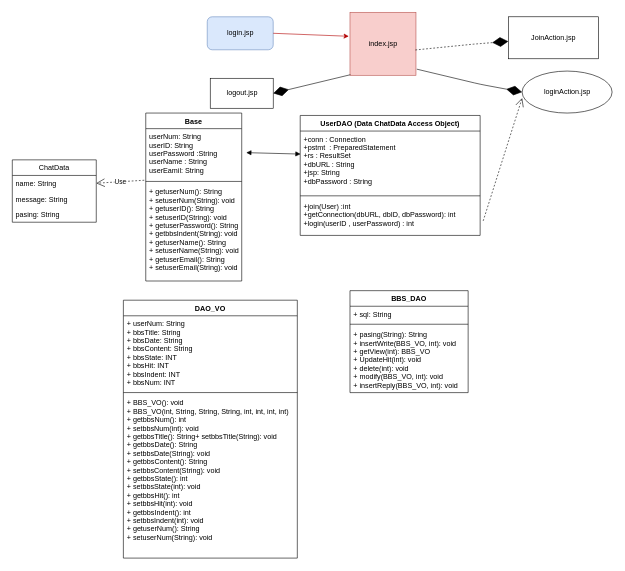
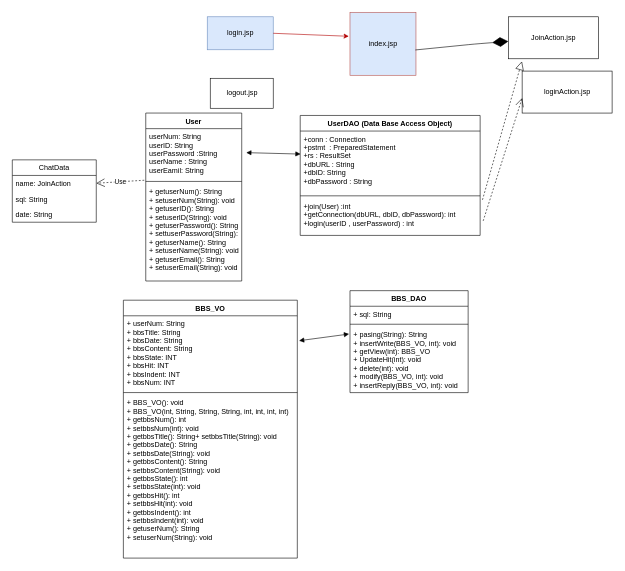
  <mxCell id="0" />
  <mxCell id="1" parent="0" />
- <mxCell id="2" value="UserDAO (Data ChatData Access Object)" style="swimlane;fontStyle=1;align=center;verticalAlign=top;childLayout=stackLayout;horizontal=1;startSize=26;horizontalStack=0;resizeParent=1;resizeParentMax=0;resizeLast=0;collapsible=1;marginBottom=0;" parent="1" vertex="1"><mxGeometry x="500" y="192" width="300" height="200" as="geometry" /></mxCell>
- <mxCell id="3" value="+conn : Connection&#10;+pstmt  : PreparedStatement&#10;+rs : ResultSet&#10;+dbURL : String&#10;+jsp: String&#10;+dbPassword : String" style="text;strokeColor=none;fillColor=none;align=left;verticalAlign=top;spacingLeft=4;spacingRight=4;overflow=hidden;rotatable=0;points=[[0,0.5],[1,0.5]];portConstraint=eastwest;" parent="2" vertex="1"><mxGeometry y="26" width="300" height="104" as="geometry" /></mxCell>
+ <mxCell id="2" value="UserDAO (Data Base Access Object)" style="swimlane;fontStyle=1;align=center;verticalAlign=top;childLayout=stackLayout;horizontal=1;startSize=26;horizontalStack=0;resizeParent=1;resizeParentMax=0;resizeLast=0;collapsible=1;marginBottom=0;" parent="1" vertex="1"><mxGeometry x="500" y="192" width="300" height="200" as="geometry" /></mxCell>
+ <mxCell id="3" value="+conn : Connection&#10;+pstmt  : PreparedStatement&#10;+rs : ResultSet&#10;+dbURL : String&#10;+dbID: String&#10;+dbPassword : String" style="text;strokeColor=none;fillColor=none;align=left;verticalAlign=top;spacingLeft=4;spacingRight=4;overflow=hidden;rotatable=0;points=[[0,0.5],[1,0.5]];portConstraint=eastwest;" parent="2" vertex="1"><mxGeometry y="26" width="300" height="104" as="geometry" /></mxCell>
  <mxCell id="4" value="" style="line;strokeWidth=1;fillColor=none;align=left;verticalAlign=middle;spacingTop=-1;spacingLeft=3;spacingRight=3;rotatable=0;labelPosition=right;points=[];portConstraint=eastwest;" parent="2" vertex="1"><mxGeometry y="130" width="300" height="8" as="geometry" /></mxCell>
  <mxCell id="5" value="+join(User) :int&#10;+getConnection(dbURL, dbID, dbPassword): int&#10;+login(userID , userPassword) : int&#10;&#10;" style="text;strokeColor=none;fillColor=none;align=left;verticalAlign=top;spacingLeft=4;spacingRight=4;overflow=hidden;rotatable=0;points=[[0,0.5],[1,0.5]];portConstraint=eastwest;" parent="2" vertex="1"><mxGeometry y="138" width="300" height="62" as="geometry" /></mxCell>
- <mxCell id="6" value="login.jsp" style="html=1;fillColor=#dae8fc;strokeColor=#6c8ebf;rounded=1;" parent="1" vertex="1"><mxGeometry x="345" y="27.5" width="110" height="55" as="geometry" /></mxCell>
- <mxCell id="7" value="index.jsp" style="html=1;fillColor=#f8cecc;strokeColor=#b85450;" parent="1" vertex="1"><mxGeometry x="583" y="20" width="110" height="105" as="geometry" /></mxCell>
- <mxCell id="8" value="loginAction.jsp" style="ellipse;html=1;" parent="1" vertex="1"><mxGeometry x="870" y="118" width="150" height="70" as="geometry" /></mxCell>
+ <mxCell id="6" value="login.jsp" style="html=1;fillColor=#dae8fc;strokeColor=#6c8ebf;" parent="1" vertex="1"><mxGeometry x="345" y="27.5" width="110" height="55" as="geometry" /></mxCell>
+ <mxCell id="7" value="index.jsp" style="html=1;fillColor=#dae8fc;strokeColor=#b85450;" parent="1" vertex="1"><mxGeometry x="583" y="20" width="110" height="105" as="geometry" /></mxCell>
+ <mxCell id="8" value="loginAction.jsp" style="html=1;" parent="1" vertex="1"><mxGeometry x="870" y="118" width="150" height="70" as="geometry" /></mxCell>
  <mxCell id="9" value="JoinAction.jsp&lt;br&gt;" style="html=1;" parent="1" vertex="1"><mxGeometry x="847" y="27.5" width="150" height="70" as="geometry" /></mxCell>
  <mxCell id="10" value="" style="endArrow=block;startArrow=block;endFill=1;startFill=1;html=1;exitX=0.002;exitY=0.369;exitDx=0;exitDy=0;exitPerimeter=0;" parent="1" source="3" edge="1"><mxGeometry width="160" relative="1" as="geometry"><mxPoint x="444" y="258" as="sourcePoint" /><mxPoint x="410" y="254" as="targetPoint" /></mxGeometry></mxCell>
  <mxCell id="11" value="" style="endArrow=open;dashed=1;endFill=0;endSize=12;html=1;exitX=1.017;exitY=0.609;exitDx=0;exitDy=0;exitPerimeter=0;entryX=0;entryY=0.643;entryDx=0;entryDy=0;entryPerimeter=0;" parent="1" source="5" target="8" edge="1"><mxGeometry width="160" relative="1" as="geometry"><mxPoint x="880" y="381" as="sourcePoint" /><mxPoint x="950" y="381" as="targetPoint" /><Array as="points" /></mxGeometry></mxCell>
- <mxCell id="13" value="" style="endArrow=diamondThin;endFill=1;endSize=24;html=1;exitX=0.991;exitY=0.598;exitDx=0;exitDy=0;exitPerimeter=0;dashed=1;" parent="1" source="7" target="9" edge="1"><mxGeometry width="160" relative="1" as="geometry"><mxPoint x="750" y="69.5" as="sourcePoint" /><mxPoint x="910" y="69.5" as="targetPoint" /><Array as="points"><mxPoint x="790" y="73" /></Array></mxGeometry></mxCell>
- <mxCell id="14" value="" style="endArrow=diamondThin;endFill=1;endSize=24;html=1;entryX=0;entryY=0.5;entryDx=0;entryDy=0;exitX=1.013;exitY=0.903;exitDx=0;exitDy=0;exitPerimeter=0;" parent="1" source="7" target="8" edge="1"><mxGeometry width="160" relative="1" as="geometry"><mxPoint x="695" y="80" as="sourcePoint" /><mxPoint x="855" y="80" as="targetPoint" /><Array as="points"><mxPoint x="800" y="140" /></Array></mxGeometry></mxCell>
+ <mxCell id="12" value="" style="endArrow=block;dashed=1;endFill=0;endSize=12;html=1;entryX=0.151;entryY=1.061;entryDx=0;entryDy=0;exitX=1.013;exitY=0.043;exitDx=0;exitDy=0;exitPerimeter=0;entryPerimeter=0;" parent="1" source="5" target="9" edge="1"><mxGeometry width="160" relative="1" as="geometry"><mxPoint x="871" y="370" as="sourcePoint" /><mxPoint x="951" y="370" as="targetPoint" /></mxGeometry></mxCell>
+ <mxCell id="13" value="" style="endArrow=diamondThin;endFill=1;endSize=24;html=1;exitX=0.991;exitY=0.598;exitDx=0;exitDy=0;exitPerimeter=0;" parent="1" source="7" target="9" edge="1"><mxGeometry width="160" relative="1" as="geometry"><mxPoint x="750" y="69.5" as="sourcePoint" /><mxPoint x="910" y="69.5" as="targetPoint" /><Array as="points"><mxPoint x="790" y="73" /></Array></mxGeometry></mxCell>
  <mxCell id="15" value="&lt;br&gt;logout.jsp&lt;br&gt;&lt;br&gt;" style="html=1;" parent="1" vertex="1"><mxGeometry x="350" y="130" width="105" height="50" as="geometry" /></mxCell>
- <mxCell id="16" value="" style="endArrow=diamondThin;endFill=1;endSize=24;html=1;exitX=0.007;exitY=0.991;exitDx=0;exitDy=0;entryX=1;entryY=0.5;entryDx=0;entryDy=0;exitPerimeter=0;" parent="1" source="7" target="15" edge="1"><mxGeometry width="160" relative="1" as="geometry"><mxPoint x="750" y="34.5" as="sourcePoint" /><mxPoint x="850" y="35" as="targetPoint" /></mxGeometry></mxCell>
  <mxCell id="17" value="" style="endArrow=classic;html=1;exitX=1;exitY=0.5;exitDx=0;exitDy=0;fillColor=#e51400;strokeColor=#B20000;" parent="1" source="6" edge="1"><mxGeometry width="50" height="50" relative="1" as="geometry"><mxPoint x="240" y="510" as="sourcePoint" /><mxPoint x="581" y="60" as="targetPoint" /></mxGeometry></mxCell>
  <mxCell id="18" value="ChatData" style="swimlane;fontStyle=0;childLayout=stackLayout;horizontal=1;startSize=26;fillColor=none;horizontalStack=0;resizeParent=1;resizeParentMax=0;resizeLast=0;collapsible=1;marginBottom=0;" parent="1" vertex="1"><mxGeometry x="20" y="266" width="140" height="104" as="geometry" /></mxCell>
- <mxCell id="19" value="name: String" style="text;strokeColor=none;fillColor=none;align=left;verticalAlign=top;spacingLeft=4;spacingRight=4;overflow=hidden;rotatable=0;points=[[0,0.5],[1,0.5]];portConstraint=eastwest;" parent="18" vertex="1"><mxGeometry y="26" width="140" height="26" as="geometry" /></mxCell>
- <mxCell id="20" value="message: String" style="text;strokeColor=none;fillColor=none;align=left;verticalAlign=top;spacingLeft=4;spacingRight=4;overflow=hidden;rotatable=0;points=[[0,0.5],[1,0.5]];portConstraint=eastwest;" parent="18" vertex="1"><mxGeometry y="52" width="140" height="26" as="geometry" /></mxCell>
- <mxCell id="21" value="pasing: String" style="text;strokeColor=none;fillColor=none;align=left;verticalAlign=top;spacingLeft=4;spacingRight=4;overflow=hidden;rotatable=0;points=[[0,0.5],[1,0.5]];portConstraint=eastwest;" parent="18" vertex="1"><mxGeometry y="78" width="140" height="26" as="geometry" /></mxCell>
+ <mxCell id="19" value="name: JoinAction" style="text;strokeColor=none;fillColor=none;align=left;verticalAlign=top;spacingLeft=4;spacingRight=4;overflow=hidden;rotatable=0;points=[[0,0.5],[1,0.5]];portConstraint=eastwest;" parent="18" vertex="1"><mxGeometry y="26" width="140" height="26" as="geometry" /></mxCell>
+ <mxCell id="20" value="sql: String" style="text;strokeColor=none;fillColor=none;align=left;verticalAlign=top;spacingLeft=4;spacingRight=4;overflow=hidden;rotatable=0;points=[[0,0.5],[1,0.5]];portConstraint=eastwest;" parent="18" vertex="1"><mxGeometry y="52" width="140" height="26" as="geometry" /></mxCell>
+ <mxCell id="21" value="date: String" style="text;strokeColor=none;fillColor=none;align=left;verticalAlign=top;spacingLeft=4;spacingRight=4;overflow=hidden;rotatable=0;points=[[0,0.5],[1,0.5]];portConstraint=eastwest;" parent="18" vertex="1"><mxGeometry y="78" width="140" height="26" as="geometry" /></mxCell>
  <mxCell id="22" value="Use" style="endArrow=open;endSize=12;dashed=1;html=1;exitX=0;exitY=0.5;exitDx=0;exitDy=0;entryX=1;entryY=0.5;entryDx=0;entryDy=0;" parent="1" target="19" edge="1"><mxGeometry width="160" relative="1" as="geometry"><mxPoint x="240" y="300" as="sourcePoint" /><mxPoint x="161" y="310" as="targetPoint" /></mxGeometry></mxCell>
- <mxCell id="23" value="DAO_VO" style="swimlane;fontStyle=1;align=center;verticalAlign=top;childLayout=stackLayout;horizontal=1;startSize=26;horizontalStack=0;resizeParent=1;resizeParentMax=0;resizeLast=0;collapsible=1;marginBottom=0;" parent="1" vertex="1"><mxGeometry x="205.2" y="500" width="290" height="430" as="geometry" /></mxCell>
+ <mxCell id="23" value="BBS_VO" style="swimlane;fontStyle=1;align=center;verticalAlign=top;childLayout=stackLayout;horizontal=1;startSize=26;horizontalStack=0;resizeParent=1;resizeParentMax=0;resizeLast=0;collapsible=1;marginBottom=0;" parent="1" vertex="1"><mxGeometry x="205.2" y="500" width="290" height="430" as="geometry" /></mxCell>
  <mxCell id="24" value="+ userNum: String&#10;+ bbsTitle: String&#10;+ bbsDate: String&#10;+ bbsContent: String&#10;+ bbsState: INT&#10;+ bbsHit: INT&#10;+ bbsIndent: INT&#10;+ bbsNum: INT&#10;" style="text;strokeColor=none;fillColor=none;align=left;verticalAlign=top;spacingLeft=4;spacingRight=4;overflow=hidden;rotatable=0;points=[[0,0.5],[1,0.5]];portConstraint=eastwest;" parent="23" vertex="1"><mxGeometry y="26" width="290" height="124" as="geometry" /></mxCell>
  <mxCell id="25" value="" style="line;strokeWidth=1;fillColor=none;align=left;verticalAlign=middle;spacingTop=-1;spacingLeft=3;spacingRight=3;rotatable=0;labelPosition=right;points=[];portConstraint=eastwest;" parent="23" vertex="1"><mxGeometry y="150" width="290" height="8" as="geometry" /></mxCell>
  <mxCell id="26" value="+ BBS_VO(): void&#10;+ BBS_VO(int, String, String, String, int, int, int, int)&#10;+ getbbsNum(): int&#10;+ setbbsNum(int): void&#10;+ getbbsTitle(): String+ setbbsTitle(String): void&#10;+ getbbsDate(): String&#10;+ setbbsDate(String): void&#10;+ getbbsContent(): String&#10;+ setbbsContent(String): void&#10;+ getbbsState(): int&#10;+ setbbsState(int): void&#10;+ getbbsHit(): int&#10;+ setbbsHit(int): void&#10;+ getbbsIndent(): int&#10;+ setbbsIndent(int): void&#10;+ getuserNum(): String&#10;+ setuserNum(String): void&#10;" style="text;strokeColor=none;fillColor=none;align=left;verticalAlign=top;spacingLeft=4;spacingRight=4;overflow=hidden;rotatable=0;points=[[0,0.5],[1,0.5]];portConstraint=eastwest;" parent="23" vertex="1"><mxGeometry y="158" width="290" height="272" as="geometry" /></mxCell>
  <mxCell id="27" value="BBS_DAO" style="swimlane;fontStyle=1;align=center;verticalAlign=top;childLayout=stackLayout;horizontal=1;startSize=26;horizontalStack=0;resizeParent=1;resizeParentMax=0;resizeLast=0;collapsible=1;marginBottom=0;" parent="1" vertex="1"><mxGeometry x="583" y="484.1" width="197" height="170" as="geometry" /></mxCell>
  <mxCell id="28" value="+ sql: String" style="text;strokeColor=none;fillColor=none;align=left;verticalAlign=top;spacingLeft=4;spacingRight=4;overflow=hidden;rotatable=0;points=[[0,0.5],[1,0.5]];portConstraint=eastwest;" parent="27" vertex="1"><mxGeometry y="26" width="197" height="26" as="geometry" /></mxCell>
  <mxCell id="29" value="" style="line;strokeWidth=1;fillColor=none;align=left;verticalAlign=middle;spacingTop=-1;spacingLeft=3;spacingRight=3;rotatable=0;labelPosition=right;points=[];portConstraint=eastwest;" parent="27" vertex="1"><mxGeometry y="52" width="197" height="8" as="geometry" /></mxCell>
  <mxCell id="30" value="+ pasing(String): String&#10;+ insertWrite(BBS_VO, int): void&#10;+ getView(int): BBS_VO&#10;+ UpdateHit(int): void&#10;+ delete(int): void&#10;+ modify(BBS_VO, int): void&#10;+ insertReply(BBS_VO, int): void&#10;" style="text;strokeColor=none;fillColor=none;align=left;verticalAlign=top;spacingLeft=4;spacingRight=4;overflow=hidden;rotatable=0;points=[[0,0.5],[1,0.5]];portConstraint=eastwest;" parent="27" vertex="1"><mxGeometry y="60" width="197" height="110" as="geometry" /></mxCell>
- <mxCell id="31" value="Base" style="swimlane;fontStyle=1;align=center;verticalAlign=top;childLayout=stackLayout;horizontal=1;startSize=26;horizontalStack=0;resizeParent=1;resizeParentMax=0;resizeLast=0;collapsible=1;marginBottom=0;" parent="1" vertex="1"><mxGeometry x="242.5" y="188" width="160" height="280" as="geometry" /></mxCell>
+ <mxCell id="31" value="User" style="swimlane;fontStyle=1;align=center;verticalAlign=top;childLayout=stackLayout;horizontal=1;startSize=26;horizontalStack=0;resizeParent=1;resizeParentMax=0;resizeLast=0;collapsible=1;marginBottom=0;" parent="1" vertex="1"><mxGeometry x="242.5" y="188" width="160" height="280" as="geometry" /></mxCell>
  <mxCell id="32" value="userNum: String&#10;userID: String&#10;userPassword :String&#10;userName : String&#10;userEamil: String&#10;&#10;" style="text;strokeColor=none;fillColor=none;align=left;verticalAlign=top;spacingLeft=4;spacingRight=4;overflow=hidden;rotatable=0;points=[[0,0.5],[1,0.5]];portConstraint=eastwest;" parent="31" vertex="1"><mxGeometry y="26" width="160" height="84" as="geometry" /></mxCell>
  <mxCell id="33" value="" style="line;strokeWidth=1;fillColor=none;align=left;verticalAlign=middle;spacingTop=-1;spacingLeft=3;spacingRight=3;rotatable=0;labelPosition=right;points=[];portConstraint=eastwest;" parent="31" vertex="1"><mxGeometry y="110" width="160" height="8" as="geometry" /></mxCell>
- <mxCell id="34" value="+ getuserNum(): String&#10;+ setuserNum(String): void&#10;+ getuserID(): String&#10;+ setuserID(String): void&#10;+ getuserPassword(): String&#10;+ getbbsIndent(String): void&#10;+ getuserName(): String&#10;+ setuserName(String): void&#10;+ getuserEmail(): String&#10;+ setuserEmail(String): void&#10;&#10;" style="text;strokeColor=none;fillColor=none;align=left;verticalAlign=top;spacingLeft=4;spacingRight=4;overflow=hidden;rotatable=0;points=[[0,0.5],[1,0.5]];portConstraint=eastwest;" parent="31" vertex="1"><mxGeometry y="118" width="160" height="162" as="geometry" /></mxCell>
+ <mxCell id="34" value="+ getuserNum(): String&#10;+ setuserNum(String): void&#10;+ getuserID(): String&#10;+ setuserID(String): void&#10;+ getuserPassword(): String&#10;+ settuserPassword(String): void&#10;+ getuserName(): String&#10;+ setuserName(String): void&#10;+ getuserEmail(): String&#10;+ setuserEmail(String): void&#10;&#10;" style="text;strokeColor=none;fillColor=none;align=left;verticalAlign=top;spacingLeft=4;spacingRight=4;overflow=hidden;rotatable=0;points=[[0,0.5],[1,0.5]];portConstraint=eastwest;" parent="31" vertex="1"><mxGeometry y="118" width="160" height="162" as="geometry" /></mxCell>
+ <mxCell id="35" value="" style="endArrow=block;startArrow=block;endFill=1;startFill=1;html=1;exitX=-0.008;exitY=0.112;exitDx=0;exitDy=0;exitPerimeter=0;entryX=1.01;entryY=0.335;entryDx=0;entryDy=0;entryPerimeter=0;" parent="1" source="30" target="24" edge="1"><mxGeometry width="160" relative="1" as="geometry"><mxPoint x="583" y="546" as="sourcePoint" /><mxPoint x="492" y="544" as="targetPoint" /></mxGeometry></mxCell>
